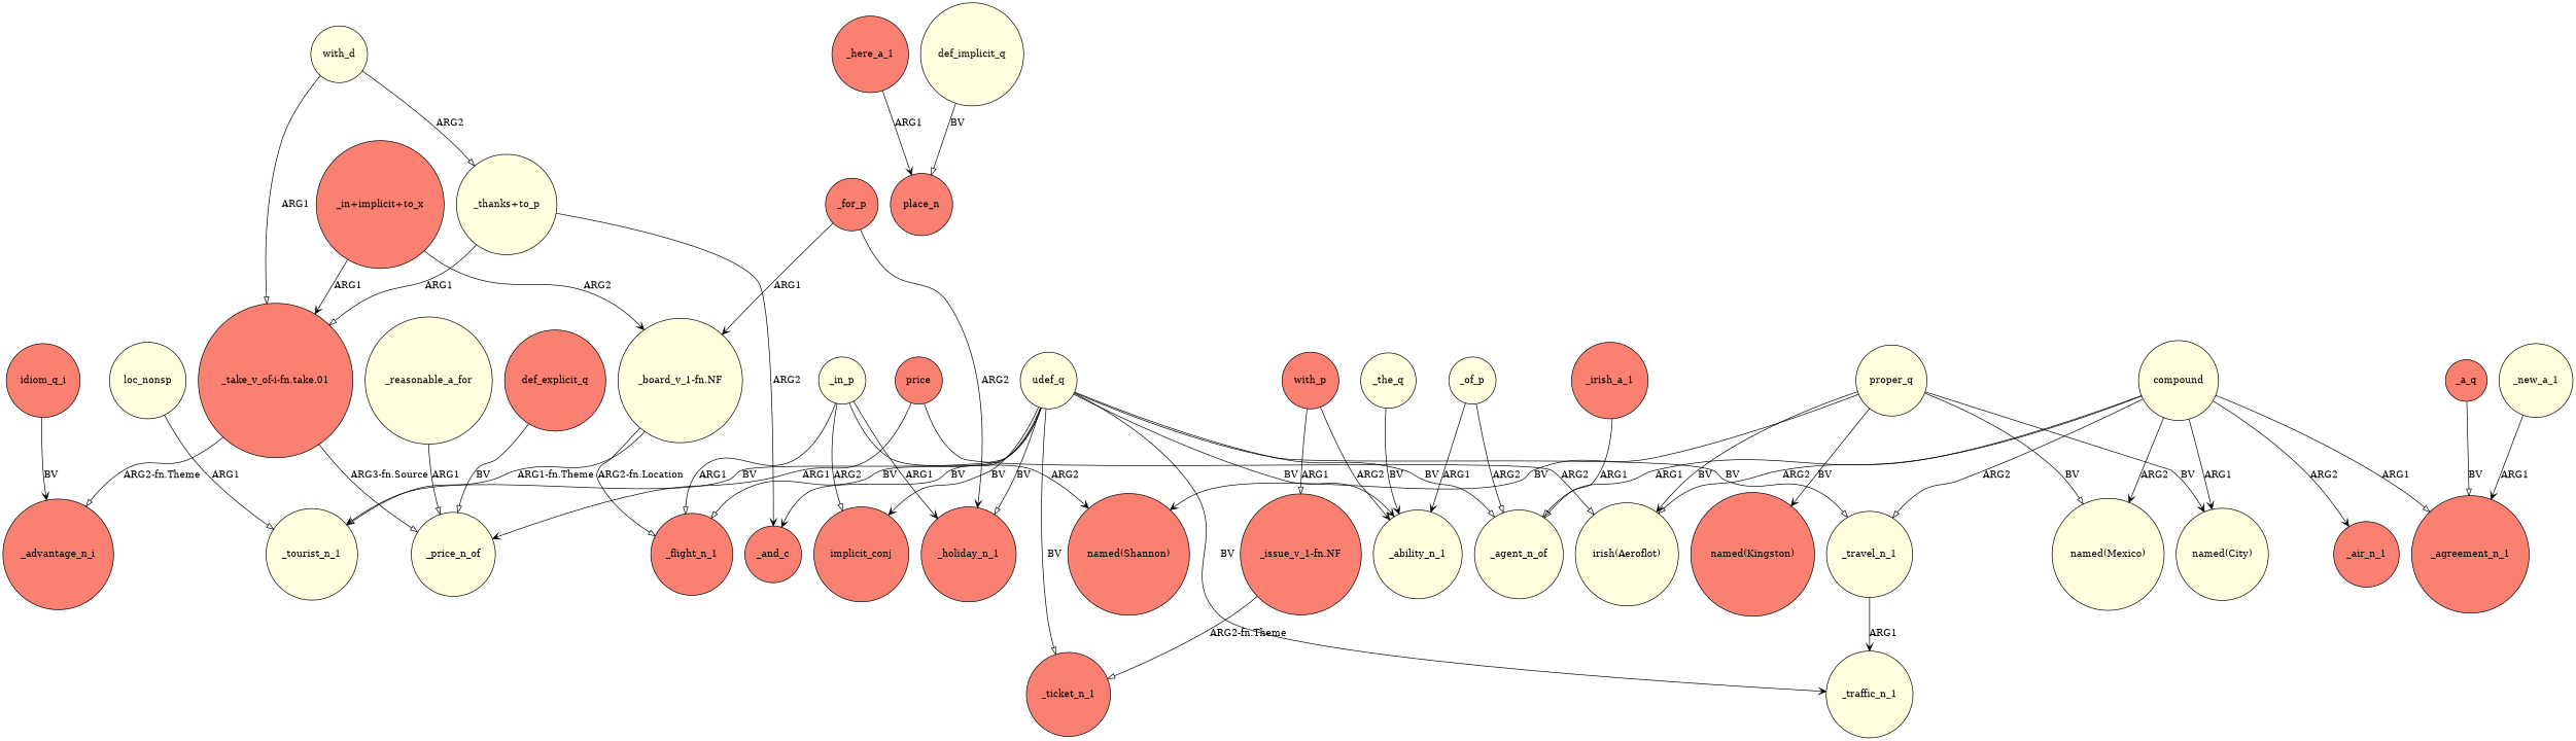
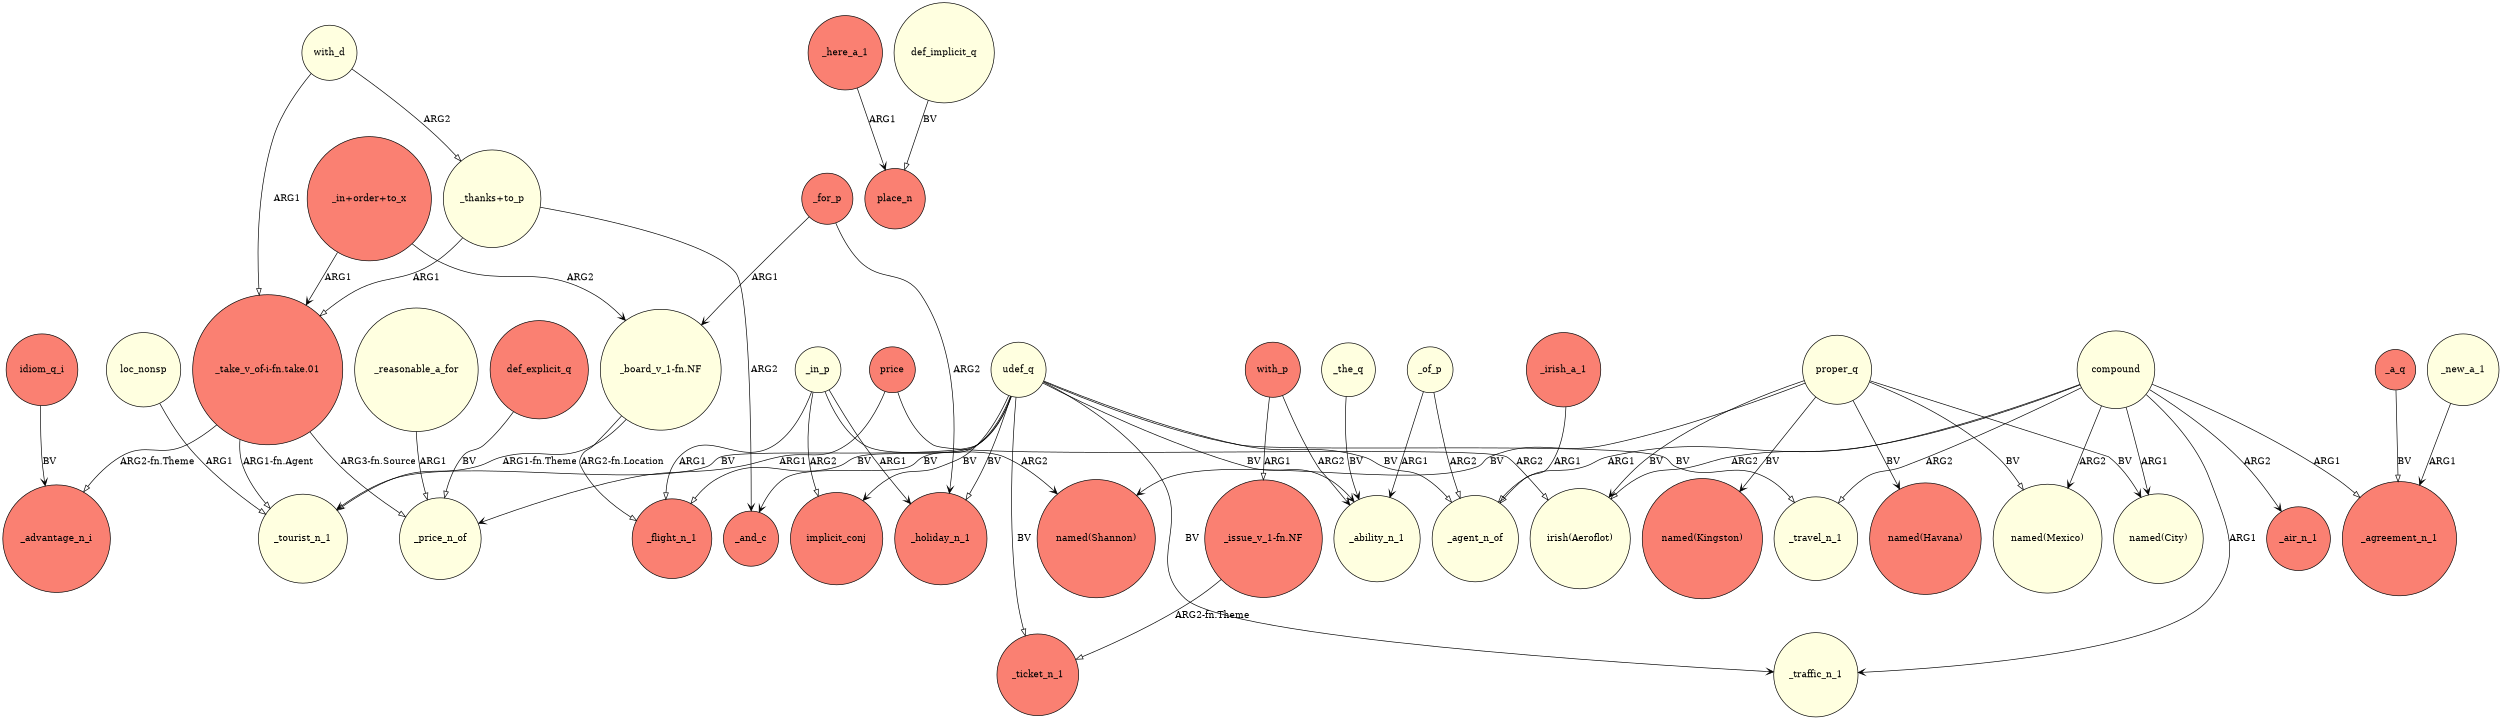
  digraph {
    node [fillcolor=salmon shape=circle style=filled]
    edge [arrowhead=onormal]
    "_thanks+to_p" [fillcolor=lightyellow]
    _and_c
    "_take_v_of-i-fn.take.01"
    _tourist_n_1 [fillcolor=lightyellow]
    _price_n_of [fillcolor=lightyellow]
    _advantage_n_i
    _of_p [fillcolor=lightyellow]
    _agent_n_of [fillcolor=lightyellow]
    _ability_n_1 [fillcolor=lightyellow]
    _in_p [fillcolor=lightyellow]
    _holiday_n_1
    _flight_n_1
    implicit_conj
    "named(Shannon)"
    proper_q [fillcolor=lightyellow]
    "named(Kingston)"
    n17 [fillcolor=lightyellow label="irish(Aeroflot)"]
    "named(Mexico)" [fillcolor=lightyellow]
+   "named(Havana)"
    "named(City)" [fillcolor=lightyellow]
    udef_q [fillcolor=lightyellow]
    _ticket_n_1
    _travel_n_1 [fillcolor=lightyellow]
    _traffic_n_1 [fillcolor=lightyellow]
    _for_p
    "_board_v_1-fn.NF" [fillcolor=lightyellow]
    _here_a_1
    place_n
    n29 [label=price]
    compound [fillcolor=lightyellow]
    _air_n_1
    _agreement_n_1
    def_implicit_q [fillcolor=lightyellow]
    n34 [fillcolor=lightyellow label=with_d]
    loc_nonsp [fillcolor=lightyellow]
    def_explicit_q
    _irish_a_1
    _reasonable_a_for [fillcolor=lightyellow]
    with_p
    "_issue_v_1-fn.NF"
    _a_q
-   "_in+order+to_x" [label="_in+implicit+to_x"]
+   "_in+order+to_x"
    idiom_q_i
    _the_q [fillcolor=lightyellow]
    _new_a_1 [fillcolor=lightyellow]
    "_thanks+to_p" -> _and_c [arrowhead=vee label=ARG2]
    "_thanks+to_p" -> "_take_v_of-i-fn.take.01" [label=ARG1]
+   "_take_v_of-i-fn.take.01" -> _tourist_n_1 [label="ARG1-fn.Agent"]
    "_take_v_of-i-fn.take.01" -> _price_n_of [label="ARG3-fn.Source"]
    "_take_v_of-i-fn.take.01" -> _advantage_n_i [label="ARG2-fn.Theme"]
    _of_p -> _agent_n_of [label=ARG2]
    _of_p -> _ability_n_1 [arrowhead=vee label=ARG1]
    _in_p -> _holiday_n_1 [arrowhead=vee label=ARG1]
    _in_p -> _flight_n_1 [label=ARG1]
    _in_p -> implicit_conj [label=ARG2]
    _in_p -> "named(Shannon)" [arrowhead=vee label=ARG2]
    proper_q -> "named(Shannon)" [arrowhead=vee label=BV]
    proper_q -> "named(Kingston)" [arrowhead=vee label=BV]
    proper_q -> n17 [arrowhead=vee label=BV]
    proper_q -> "named(Mexico)" [label=BV]
+   proper_q -> "named(Havana)" [arrowhead=vee label=BV]
    proper_q -> "named(City)" [arrowhead=vee label=BV]
    udef_q -> _and_c [arrowhead=vee label=BV]
    udef_q -> _tourist_n_1 [arrowhead=vee label=BV]
    udef_q -> _agent_n_of [label=BV]
    udef_q -> _ability_n_1 [arrowhead=vee label=BV]
    udef_q -> _holiday_n_1 [label=BV]
    udef_q -> _flight_n_1 [label=BV]
    udef_q -> implicit_conj [arrowhead=vee label=BV]
    udef_q -> _ticket_n_1 [label=BV]
    udef_q -> _travel_n_1 [label=BV]
    udef_q -> _traffic_n_1 [arrowhead=vee label=BV]
    _for_p -> _holiday_n_1 [arrowhead=vee label=ARG2]
    _for_p -> "_board_v_1-fn.NF" [arrowhead=vee label=ARG1]
    "_board_v_1-fn.NF" -> _tourist_n_1 [label="ARG1-fn.Theme"]
    "_board_v_1-fn.NF" -> _flight_n_1 [label="ARG2-fn.Location"]
    _here_a_1 -> place_n [arrowhead=vee label=ARG1]
    n29 -> _price_n_of [arrowhead=vee label=ARG1]
    n29 -> n17 [label=ARG2]
    compound -> _agent_n_of [label=ARG1]
    compound -> n17 [label=ARG2]
    compound -> "named(Mexico)" [arrowhead=vee label=ARG2]
    compound -> "named(City)" [arrowhead=vee label=ARG1]
    compound -> _travel_n_1 [label=ARG2]
-   _travel_n_1 -> _traffic_n_1 [arrowhead=vee label=ARG1]
+   compound -> _traffic_n_1 [arrowhead=vee label=ARG1]
    compound -> _air_n_1 [arrowhead=vee label=ARG2]
    compound -> _agreement_n_1 [label=ARG1]
    def_implicit_q -> place_n [label=BV]
    n34 -> "_thanks+to_p" [label=ARG2]
    n34 -> "_take_v_of-i-fn.take.01" [label=ARG1]
    loc_nonsp -> _tourist_n_1 [label=ARG1]
    def_explicit_q -> _price_n_of [label=BV]
    _irish_a_1 -> _agent_n_of [label=ARG1]
    _reasonable_a_for -> _price_n_of [label=ARG1]
    with_p -> _ability_n_1 [arrowhead=vee label=ARG2]
    with_p -> "_issue_v_1-fn.NF" [label=ARG1]
    "_issue_v_1-fn.NF" -> _ticket_n_1 [label="ARG2-fn.Theme"]
    _a_q -> _agreement_n_1 [label=BV]
    "_in+order+to_x" -> "_take_v_of-i-fn.take.01" [arrowhead=vee label=ARG1]
    "_in+order+to_x" -> "_board_v_1-fn.NF" [arrowhead=vee label=ARG2]
    idiom_q_i -> _advantage_n_i [arrowhead=vee label=BV]
    _the_q -> _ability_n_1 [arrowhead=vee label=BV]
    _new_a_1 -> _agreement_n_1 [arrowhead=vee label=ARG1]
  }
